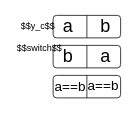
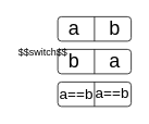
  <mxCell id="0" />
  <mxCell id="1" parent="0" />
  <mxCell id="2" value="" style="rounded=1;whiteSpace=wrap;html=1;" vertex="1" parent="1"><mxGeometry x="70" y="20" width="90" height="30" as="geometry" /></mxCell>
  <mxCell id="3" value="" style="endArrow=none;html=1;exitX=0.5;exitY=1;exitDx=0;exitDy=0;entryX=0.5;entryY=0;entryDx=0;entryDy=0;" edge="1" parent="1" source="2" target="2"><mxGeometry width="50" height="50" relative="1" as="geometry"><mxPoint x="60" y="60" as="sourcePoint" /><mxPoint x="110" y="10" as="targetPoint" /></mxGeometry></mxCell>
  <mxCell id="4" value="&lt;font style=&quot;font-size: 24px&quot;&gt;a&lt;/font&gt;" style="text;html=1;strokeColor=none;fillColor=none;align=center;verticalAlign=middle;whiteSpace=wrap;rounded=0;" vertex="1" parent="1"><mxGeometry x="70" y="25" width="40" height="20" as="geometry" /></mxCell>
  <mxCell id="5" value="&lt;font style=&quot;font-size: 24px&quot;&gt;b&lt;/font&gt;" style="text;html=1;strokeColor=none;fillColor=none;align=center;verticalAlign=middle;whiteSpace=wrap;rounded=0;" vertex="1" parent="1"><mxGeometry x="120" y="25" width="40" height="20" as="geometry" /></mxCell>
  <mxCell id="6" value="" style="rounded=1;whiteSpace=wrap;html=1;" vertex="1" parent="1"><mxGeometry x="70" y="60" width="90" height="30" as="geometry" /></mxCell>
  <mxCell id="7" value="" style="endArrow=none;html=1;exitX=0.5;exitY=1;exitDx=0;exitDy=0;entryX=0.5;entryY=0;entryDx=0;entryDy=0;" edge="1" parent="1" source="6" target="6"><mxGeometry width="50" height="50" relative="1" as="geometry"><mxPoint x="60" y="100" as="sourcePoint" /><mxPoint x="110" y="50" as="targetPoint" /></mxGeometry></mxCell>
  <mxCell id="8" value="&lt;font style=&quot;font-size: 24px&quot;&gt;b&lt;/font&gt;" style="text;html=1;strokeColor=none;fillColor=none;align=center;verticalAlign=middle;whiteSpace=wrap;rounded=0;" vertex="1" parent="1"><mxGeometry x="70" y="65" width="40" height="20" as="geometry" /></mxCell>
  <mxCell id="9" value="&lt;font style=&quot;font-size: 24px&quot;&gt;a&lt;/font&gt;" style="text;html=1;strokeColor=none;fillColor=none;align=center;verticalAlign=middle;whiteSpace=wrap;rounded=0;" vertex="1" parent="1"><mxGeometry x="120" y="65" width="40" height="20" as="geometry" /></mxCell>
  <mxCell id="10" value="$$switch$$" style="text;whiteSpace=wrap;html=1;" vertex="1" parent="1"><mxGeometry x="20" y="50" width="60" height="30" as="geometry" /></mxCell>
- <mxCell id="11" value="$$y_c$$" style="text;html=1;strokeColor=none;fillColor=none;align=center;verticalAlign=middle;whiteSpace=wrap;rounded=0;" vertex="1" parent="1"><mxGeometry x="30" y="25" width="40" height="20" as="geometry" /></mxCell>
  <mxCell id="12" style="edgeStyle=orthogonalEdgeStyle;rounded=0;orthogonalLoop=1;jettySize=auto;html=1;exitX=0.5;exitY=1;exitDx=0;exitDy=0;" edge="1" parent="1"><mxGeometry relative="1" as="geometry"><mxPoint x="50" y="80" as="sourcePoint" /><mxPoint x="50" y="80" as="targetPoint" /></mxGeometry></mxCell>
  <mxCell id="13" style="edgeStyle=orthogonalEdgeStyle;rounded=0;orthogonalLoop=1;jettySize=auto;html=1;exitX=0.5;exitY=1;exitDx=0;exitDy=0;" edge="1" parent="1" source="10" target="10"><mxGeometry relative="1" as="geometry" /></mxCell>
  <mxCell id="14" value="" style="rounded=1;whiteSpace=wrap;html=1;" vertex="1" parent="1"><mxGeometry x="70" y="100" width="90" height="30" as="geometry" /></mxCell>
  <mxCell id="15" value="" style="endArrow=none;html=1;exitX=0.5;exitY=1;exitDx=0;exitDy=0;entryX=0.5;entryY=0;entryDx=0;entryDy=0;" edge="1" parent="1" source="14" target="14"><mxGeometry width="50" height="50" relative="1" as="geometry"><mxPoint x="60" y="140" as="sourcePoint" /><mxPoint x="110" y="90" as="targetPoint" /></mxGeometry></mxCell>
  <mxCell id="16" value="&lt;font style=&quot;font-size: 18px&quot;&gt;a==b&lt;/font&gt;" style="text;html=1;strokeColor=none;fillColor=none;align=center;verticalAlign=middle;whiteSpace=wrap;rounded=0;" vertex="1" parent="1"><mxGeometry x="117" y="104" width="40" height="20" as="geometry" /></mxCell>
  <mxCell id="17" style="edgeStyle=orthogonalEdgeStyle;rounded=0;orthogonalLoop=1;jettySize=auto;html=1;exitX=0.5;exitY=1;exitDx=0;exitDy=0;" edge="1" parent="1"><mxGeometry relative="1" as="geometry"><mxPoint x="50" y="120" as="sourcePoint" /><mxPoint x="50" y="120" as="targetPoint" /></mxGeometry></mxCell>
  <mxCell id="18" style="edgeStyle=orthogonalEdgeStyle;rounded=0;orthogonalLoop=1;jettySize=auto;html=1;exitX=0.5;exitY=1;exitDx=0;exitDy=0;" edge="1" parent="1"><mxGeometry relative="1" as="geometry"><mxPoint x="50" y="120" as="sourcePoint" /><mxPoint x="50" y="120" as="targetPoint" /></mxGeometry></mxCell>
  <mxCell id="19" value="&lt;font style=&quot;font-size: 18px&quot;&gt;a==b&lt;/font&gt;" style="text;html=1;strokeColor=none;fillColor=none;align=center;verticalAlign=middle;whiteSpace=wrap;rounded=0;" vertex="1" parent="1"><mxGeometry x="73" y="105" width="40" height="20" as="geometry" /></mxCell>
